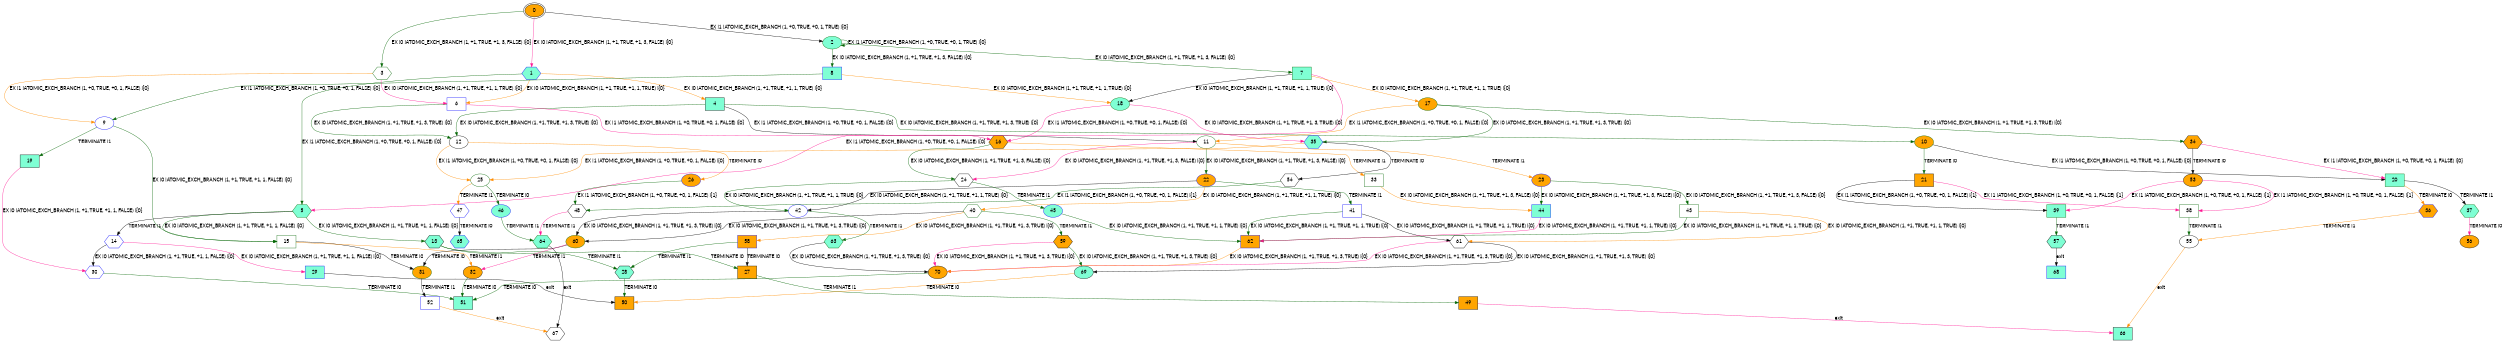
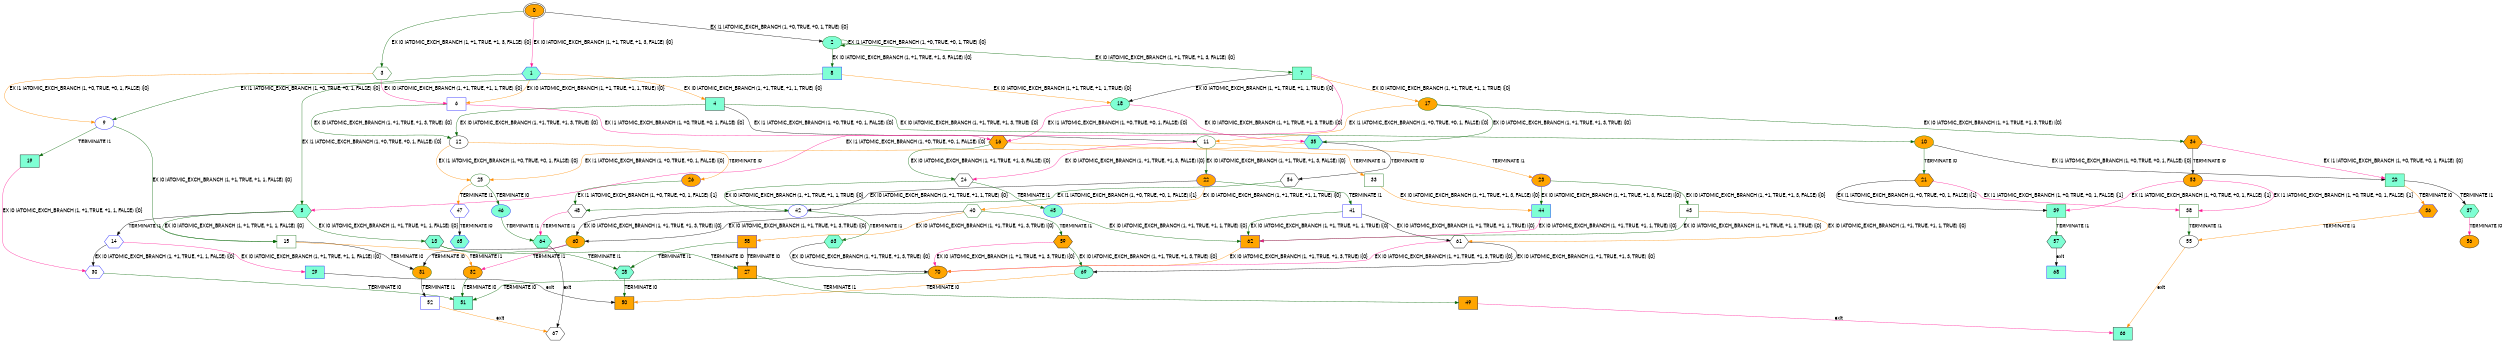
  digraph {
    fontname=Lato
    node [color=black fillcolor=aquamarine fontname=Lato shape=hexagon style=filled]
    edge [color=darkgreen fontname=Lato]
    0 [fillcolor=orange peripheries=2 shape=ellipse]
    1 [color=blue]
    2 [color=darkgreen shape=ellipse]
    3 [color=darkgreen fillcolor=white]
    4 [shape=box]
    5 [color=darkgreen]
    6 [color=blue fillcolor=white shape=box]
    7 [color=darkgreen shape=box]
    8 [color=blue shape=box]
    9 [color=blue fillcolor=white shape=ellipse]
    10 [color=darkgreen fillcolor=orange shape=ellipse]
    11 [color=darkgreen fillcolor=white shape=ellipse]
    12 [fillcolor=white shape=ellipse]
    13
    14 [color=blue fillcolor=white]
    15 [color=darkgreen fillcolor=white shape=box]
    16 [fillcolor=orange]
    17 [color=darkgreen fillcolor=orange shape=ellipse]
    18 [color=darkgreen shape=ellipse]
    19 [shape=box]
    20 [color=darkgreen shape=box]
-   21 [fillcolor=orange shape=box]
+   21 [fillcolor=orange]
    22 [color=blue fillcolor=orange shape=ellipse]
    23 [color=blue fillcolor=orange shape=ellipse]
    24 [fillcolor=white]
    25 [color=darkgreen fillcolor=white shape=ellipse]
    26 [color=blue fillcolor=orange shape=ellipse]
    27 [fillcolor=orange shape=box]
    28
    29 [color=blue shape=box]
    30 [color=blue fillcolor=white]
    31 [color=darkgreen fillcolor=orange shape=ellipse]
    32 [fillcolor=orange shape=ellipse]
    33 [color=darkgreen fillcolor=white shape=box]
    34 [fillcolor=orange]
    35 [color=blue]
    36 [color=blue fillcolor=orange]
    37 [color=darkgreen]
    38 [color=darkgreen fillcolor=white shape=box]
    39 [color=darkgreen shape=box]
    40 [color=darkgreen fillcolor=white]
    41 [color=blue fillcolor=white shape=box]
    42 [color=blue fillcolor=white shape=ellipse]
    43 [color=darkgreen fillcolor=white shape=box]
    44 [color=blue shape=box]
    45 [color=blue shape=ellipse]
    46 [color=blue shape=ellipse]
    47 [color=blue fillcolor=white]
    48 [fillcolor=white]
    49 [fillcolor=orange shape=box]
    50 [fillcolor=orange shape=box]
    51 [shape=box]
    52 [color=blue fillcolor=white shape=box]
    53 [fillcolor=orange shape=ellipse]
    54 [fillcolor=white]
    55 [fillcolor=white shape=ellipse]
    56 [fillcolor=orange shape=ellipse]
    57
    58 [color=blue fillcolor=orange shape=box]
    59 [fillcolor=orange]
    60 [color=darkgreen fillcolor=orange shape=ellipse]
    61 [fillcolor=white]
    62 [color=blue fillcolor=orange shape=box]
    63 [color=darkgreen]
    64 [color=darkgreen]
    65 [color=blue]
    66 [shape=box]
    67 [fillcolor=white]
    68 [color=blue shape=box]
    69 [shape=ellipse]
    70 [fillcolor=orange shape=ellipse]
    0 -> 1 [color=deeppink label="EX !0 !ATOMIC_EXCH_BRANCH (1, +1, TRUE, +1, 3, FALSE) !{0}"]
    0 -> 2 [color=black label="EX !1 !ATOMIC_EXCH_BRANCH (1, +0, TRUE, +0, 1, TRUE) !{0}"]
    0 -> 3 [label="EX !0 !ATOMIC_EXCH_BRANCH (1, +1, TRUE, +1, 3, FALSE) !{0}"]
    1 -> 4 [color=darkorange label="EX !0 !ATOMIC_EXCH_BRANCH (1, +1, TRUE, +1, 1, TRUE) !{0}"]
    1 -> 5 [label="EX !1 !ATOMIC_EXCH_BRANCH (1, +0, TRUE, +0, 1, FALSE) !{0}"]
    1 -> 6 [color=darkorange label="EX !0 !ATOMIC_EXCH_BRANCH (1, +1, TRUE, +1, 1, TRUE) !{0}"]
    2 -> 2 [label="EX !1 !ATOMIC_EXCH_BRANCH (1, +0, TRUE, +0, 1, TRUE) !{0}"]
    2 -> 7 [label="EX !0 !ATOMIC_EXCH_BRANCH (1, +1, TRUE, +1, 3, FALSE) !{0}"]
    2 -> 8 [label="EX !0 !ATOMIC_EXCH_BRANCH (1, +1, TRUE, +1, 3, FALSE) !{0}"]
    3 -> 6 [color=deeppink label="EX !0 !ATOMIC_EXCH_BRANCH (1, +1, TRUE, +1, 1, TRUE) !{0}"]
    3 -> 9 [color=darkorange label="EX !1 !ATOMIC_EXCH_BRANCH (1, +0, TRUE, +0, 1, FALSE) !{0}"]
    4 -> 10 [label="EX !0 !ATOMIC_EXCH_BRANCH (1, +1, TRUE, +1, 3, TRUE) !{0}"]
    4 -> 11 [color=black label="EX !1 !ATOMIC_EXCH_BRANCH (1, +0, TRUE, +0, 1, FALSE) !{0}"]
    4 -> 12 [label="EX !0 !ATOMIC_EXCH_BRANCH (1, +1, TRUE, +1, 3, TRUE) !{0}"]
    5 -> 13 [label="EX !0 !ATOMIC_EXCH_BRANCH (1, +1, TRUE, +1, 1, FALSE) !{0}"]
    5 -> 14 [color=black label="TERMINATE !1"]
    5 -> 15 [label="EX !0 !ATOMIC_EXCH_BRANCH (1, +1, TRUE, +1, 1, FALSE) !{0}"]
    6 -> 12 [label="EX !0 !ATOMIC_EXCH_BRANCH (1, +1, TRUE, +1, 3, TRUE) !{0}"]
    6 -> 16 [color=deeppink label="EX !1 !ATOMIC_EXCH_BRANCH (1, +0, TRUE, +0, 1, FALSE) !{0}"]
    7 -> 5 [color=deeppink label="EX !1 !ATOMIC_EXCH_BRANCH (1, +0, TRUE, +0, 1, FALSE) !{0}"]
    7 -> 17 [color=darkorange label="EX !0 !ATOMIC_EXCH_BRANCH (1, +1, TRUE, +1, 1, TRUE) !{0}"]
    7 -> 18 [color=black label="EX !0 !ATOMIC_EXCH_BRANCH (1, +1, TRUE, +1, 1, TRUE) !{0}"]
    8 -> 9 [label="EX !1 !ATOMIC_EXCH_BRANCH (1, +0, TRUE, +0, 1, FALSE) !{0}"]
    8 -> 18 [color=darkorange label="EX !0 !ATOMIC_EXCH_BRANCH (1, +1, TRUE, +1, 1, TRUE) !{0}"]
    9 -> 15 [label="EX !0 !ATOMIC_EXCH_BRANCH (1, +1, TRUE, +1, 1, FALSE) !{0}"]
    9 -> 19 [label="TERMINATE !1"]
    10 -> 20 [color=black label="EX !1 !ATOMIC_EXCH_BRANCH (1, +0, TRUE, +0, 1, FALSE) !{0}"]
    10 -> 21 [label="TERMINATE !0"]
    11 -> 22 [label="EX !0 !ATOMIC_EXCH_BRANCH (1, +1, TRUE, +1, 3, FALSE) !{0}"]
    11 -> 23 [color=darkorange label="TERMINATE !1"]
    11 -> 24 [color=deeppink label="EX !0 !ATOMIC_EXCH_BRANCH (1, +1, TRUE, +1, 3, FALSE) !{0}"]
    12 -> 25 [color=darkorange label="EX !1 !ATOMIC_EXCH_BRANCH (1, +0, TRUE, +0, 1, FALSE) !{0}"]
    12 -> 26 [color=darkorange label="TERMINATE !0"]
    13 -> 27 [label="TERMINATE !0"]
    13 -> 28 [label="TERMINATE !1"]
    14 -> 29 [color=deeppink label="EX !0 !ATOMIC_EXCH_BRANCH (1, +1, TRUE, +1, 1, FALSE) !{0}"]
    14 -> 30 [color=black label="EX !0 !ATOMIC_EXCH_BRANCH (1, +1, TRUE, +1, 1, FALSE) !{0}"]
    15 -> 31 [color=black label="TERMINATE !0"]
    15 -> 32 [color=darkorange label="TERMINATE !1"]
    16 -> 24 [label="EX !0 !ATOMIC_EXCH_BRANCH (1, +1, TRUE, +1, 3, FALSE) !{0}"]
    16 -> 33 [color=darkorange label="TERMINATE !1"]
    17 -> 11 [color=darkorange label="EX !1 !ATOMIC_EXCH_BRANCH (1, +0, TRUE, +0, 1, FALSE) !{0}"]
    17 -> 34 [label="EX !0 !ATOMIC_EXCH_BRANCH (1, +1, TRUE, +1, 3, TRUE) !{0}"]
    17 -> 35 [label="EX !0 !ATOMIC_EXCH_BRANCH (1, +1, TRUE, +1, 3, TRUE) !{0}"]
    18 -> 16 [color=deeppink label="EX !1 !ATOMIC_EXCH_BRANCH (1, +0, TRUE, +0, 1, FALSE) !{0}"]
    18 -> 35 [color=deeppink label="EX !0 !ATOMIC_EXCH_BRANCH (1, +1, TRUE, +1, 3, TRUE) !{0}"]
    19 -> 30 [color=deeppink label="EX !0 !ATOMIC_EXCH_BRANCH (1, +1, TRUE, +1, 1, FALSE) !{0}"]
    20 -> 36 [color=darkorange label="TERMINATE !0"]
    20 -> 37 [color=black label="TERMINATE !1"]
    21 -> 38 [color=deeppink label="EX !1 !ATOMIC_EXCH_BRANCH (1, +0, TRUE, +0, 1, FALSE) !{1}"]
    21 -> 39 [color=black label="EX !1 !ATOMIC_EXCH_BRANCH (1, +0, TRUE, +0, 1, FALSE) !{1}"]
    22 -> 40 [color=darkorange label="EX !0 !ATOMIC_EXCH_BRANCH (1, +1, TRUE, +1, 1, TRUE) !{0}"]
    22 -> 41 [label="TERMINATE !1"]
    22 -> 42 [color=black label="EX !0 !ATOMIC_EXCH_BRANCH (1, +1, TRUE, +1, 1, TRUE) !{0}"]
    23 -> 43 [label="EX !0 !ATOMIC_EXCH_BRANCH (1, +1, TRUE, +1, 3, FALSE) !{0}"]
    23 -> 44 [label="EX !0 !ATOMIC_EXCH_BRANCH (1, +1, TRUE, +1, 3, FALSE) !{0}"]
    24 -> 42 [label="EX !0 !ATOMIC_EXCH_BRANCH (1, +1, TRUE, +1, 1, TRUE) !{0}"]
    24 -> 45 [label="TERMINATE !1"]
    25 -> 46 [label="TERMINATE !0"]
    25 -> 47 [color=darkorange label="TERMINATE !1"]
    26 -> 48 [label="EX !1 !ATOMIC_EXCH_BRANCH (1, +0, TRUE, +0, 1, FALSE) !{1}"]
    27 -> 49 [label="TERMINATE !1"]
    28 -> 50 [label="TERMINATE !0"]
    29 -> 50 [color=black label=exit]
    30 -> 51 [label="TERMINATE !0"]
    31 -> 52 [color=black label="TERMINATE !1"]
    32 -> 51 [label="TERMINATE !0"]
    33 -> 44 [color=darkorange label="EX !0 !ATOMIC_EXCH_BRANCH (1, +1, TRUE, +1, 3, FALSE) !{0}"]
    34 -> 20 [color=deeppink label="EX !1 !ATOMIC_EXCH_BRANCH (1, +0, TRUE, +0, 1, FALSE) !{0}"]
    34 -> 53 [color=black label="TERMINATE !0"]
    35 -> 25 [color=darkorange label="EX !1 !ATOMIC_EXCH_BRANCH (1, +0, TRUE, +0, 1, FALSE) !{0}"]
    35 -> 54 [color=black label="TERMINATE !0"]
    36 -> 55 [color=darkorange label="TERMINATE !1"]
    37 -> 56 [color=deeppink label="TERMINATE !0"]
    38 -> 55 [label="TERMINATE !1"]
    39 -> 57 [label="TERMINATE !1"]
    40 -> 58 [color=darkorange label="EX !0 !ATOMIC_EXCH_BRANCH (1, +1, TRUE, +1, 3, TRUE) !{0}"]
    40 -> 59 [label="TERMINATE !1"]
    40 -> 60 [color=black label="EX !0 !ATOMIC_EXCH_BRANCH (1, +1, TRUE, +1, 3, TRUE) !{0}"]
    41 -> 61 [color=black label="EX !0 !ATOMIC_EXCH_BRANCH (1, +1, TRUE, +1, 1, TRUE) !{0}"]
    41 -> 62 [label="EX !0 !ATOMIC_EXCH_BRANCH (1, +1, TRUE, +1, 1, TRUE) !{0}"]
    42 -> 60 [color=black label="EX !0 !ATOMIC_EXCH_BRANCH (1, +1, TRUE, +1, 3, TRUE) !{0}"]
    42 -> 63 [label="TERMINATE !1"]
    43 -> 61 [color=darkorange label="EX !0 !ATOMIC_EXCH_BRANCH (1, +1, TRUE, +1, 1, TRUE) !{0}"]
    43 -> 62 [label="EX !0 !ATOMIC_EXCH_BRANCH (1, +1, TRUE, +1, 1, TRUE) !{0}"]
    44 -> 62 [color=deeppink label="EX !0 !ATOMIC_EXCH_BRANCH (1, +1, TRUE, +1, 1, TRUE) !{0}"]
    45 -> 62 [label="EX !0 !ATOMIC_EXCH_BRANCH (1, +1, TRUE, +1, 1, TRUE) !{0}"]
    46 -> 64 [label="TERMINATE !1"]
    47 -> 65 [color=black label="TERMINATE !0"]
    48 -> 64 [color=deeppink label="TERMINATE !1"]
    49 -> 66 [color=deeppink label=exit]
    52 -> 67 [color=darkorange label=exit]
    53 -> 38 [color=deeppink label="EX !1 !ATOMIC_EXCH_BRANCH (1, +0, TRUE, +0, 1, FALSE) !{1}"]
    53 -> 39 [color=deeppink label="EX !1 !ATOMIC_EXCH_BRANCH (1, +0, TRUE, +0, 1, FALSE) !{1}"]
    54 -> 48 [label="EX !1 !ATOMIC_EXCH_BRANCH (1, +0, TRUE, +0, 1, FALSE) !{1}"]
    55 -> 66 [color=darkorange label=exit]
    57 -> 68 [color=black label=exit]
    58 -> 27 [color=black label="TERMINATE !0"]
    58 -> 28 [label="TERMINATE !1"]
    59 -> 69 [label="EX !0 !ATOMIC_EXCH_BRANCH (1, +1, TRUE, +1, 3, TRUE) !{0}"]
    59 -> 70 [color=deeppink label="EX !0 !ATOMIC_EXCH_BRANCH (1, +1, TRUE, +1, 3, TRUE) !{0}"]
    60 -> 31 [color=black label="TERMINATE !0"]
    60 -> 32 [color=deeppink label="TERMINATE !1"]
    61 -> 69 [color=black label="EX !0 !ATOMIC_EXCH_BRANCH (1, +1, TRUE, +1, 3, TRUE) !{0}"]
    61 -> 70 [color=deeppink label="EX !0 !ATOMIC_EXCH_BRANCH (1, +1, TRUE, +1, 3, TRUE) !{0}"]
    62 -> 70 [color=darkorange label="EX !0 !ATOMIC_EXCH_BRANCH (1, +1, TRUE, +1, 3, TRUE) !{0}"]
    63 -> 70 [color=black label="EX !0 !ATOMIC_EXCH_BRANCH (1, +1, TRUE, +1, 3, TRUE) !{0}"]
    64 -> 67 [color=black label=exit]
    69 -> 50 [color=darkorange label="TERMINATE !0"]
    70 -> 51 [label="TERMINATE !0"]
  }
